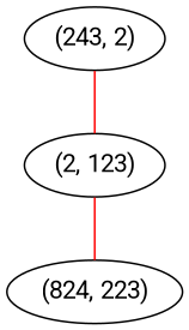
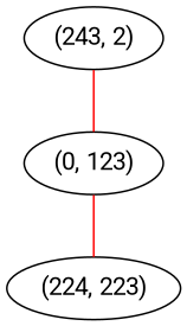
  graph {
    fontname=Roboto
    node [fontname=Roboto]
    edge [color=red fontname=Roboto weight=1]
    "(243, 2)"
-   "(2, 123)"
-   "(224, 223)" [label="(824, 223)"]
+   "(2, 123)" [label="(0, 123)"]
+   "(224, 223)"
    "(243, 2)" -- "(2, 123)"
    "(2, 123)" -- "(224, 223)"
  }
